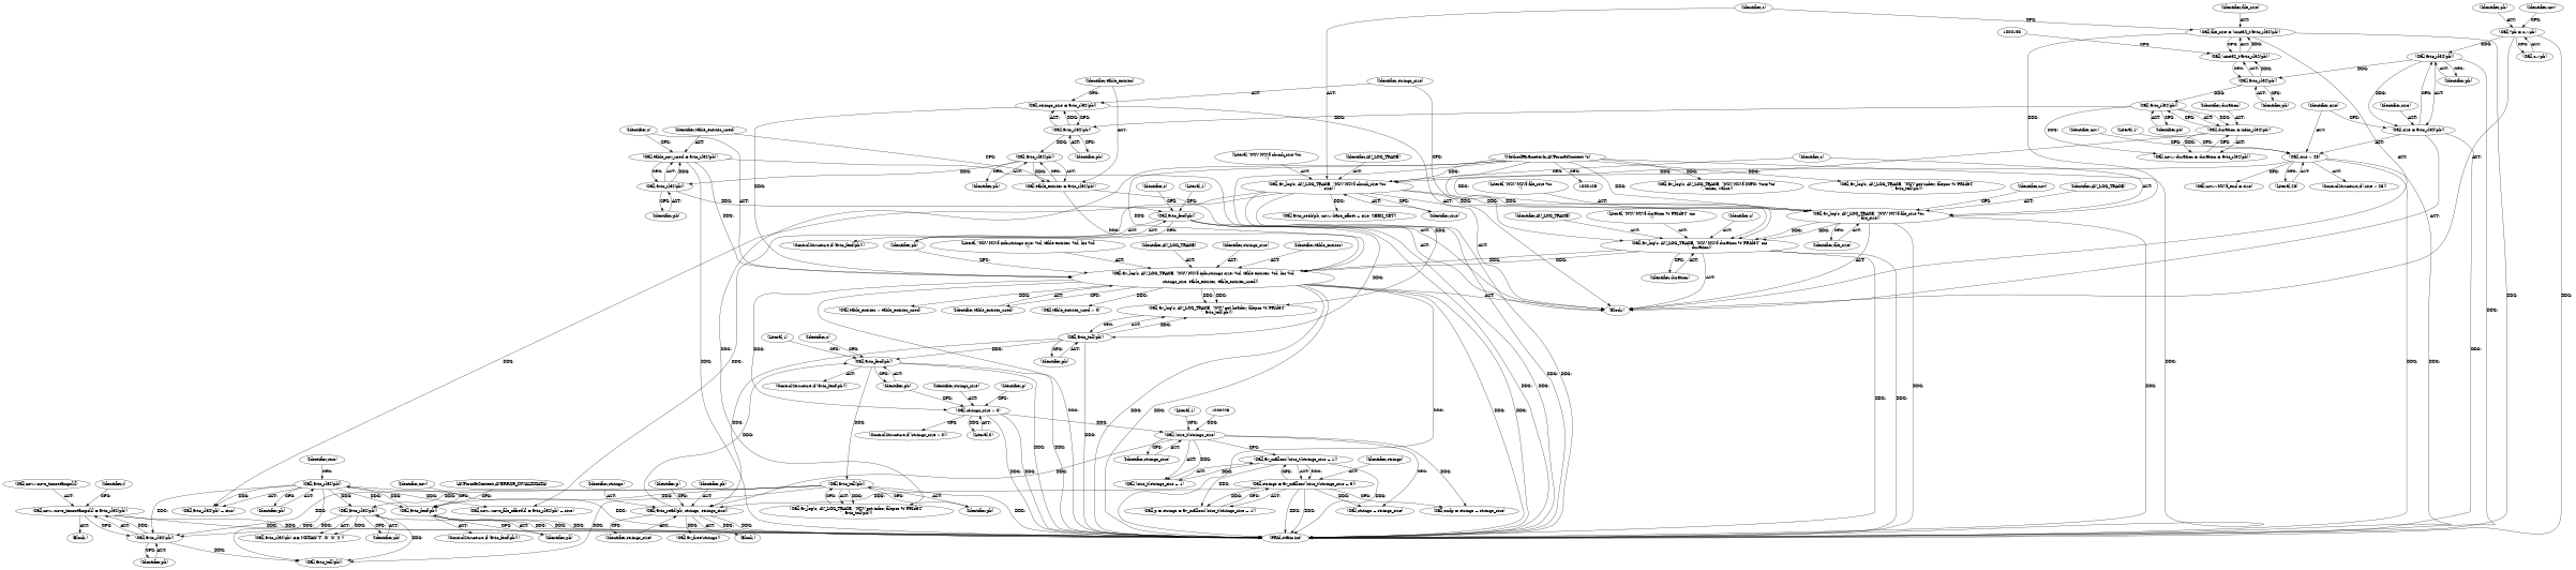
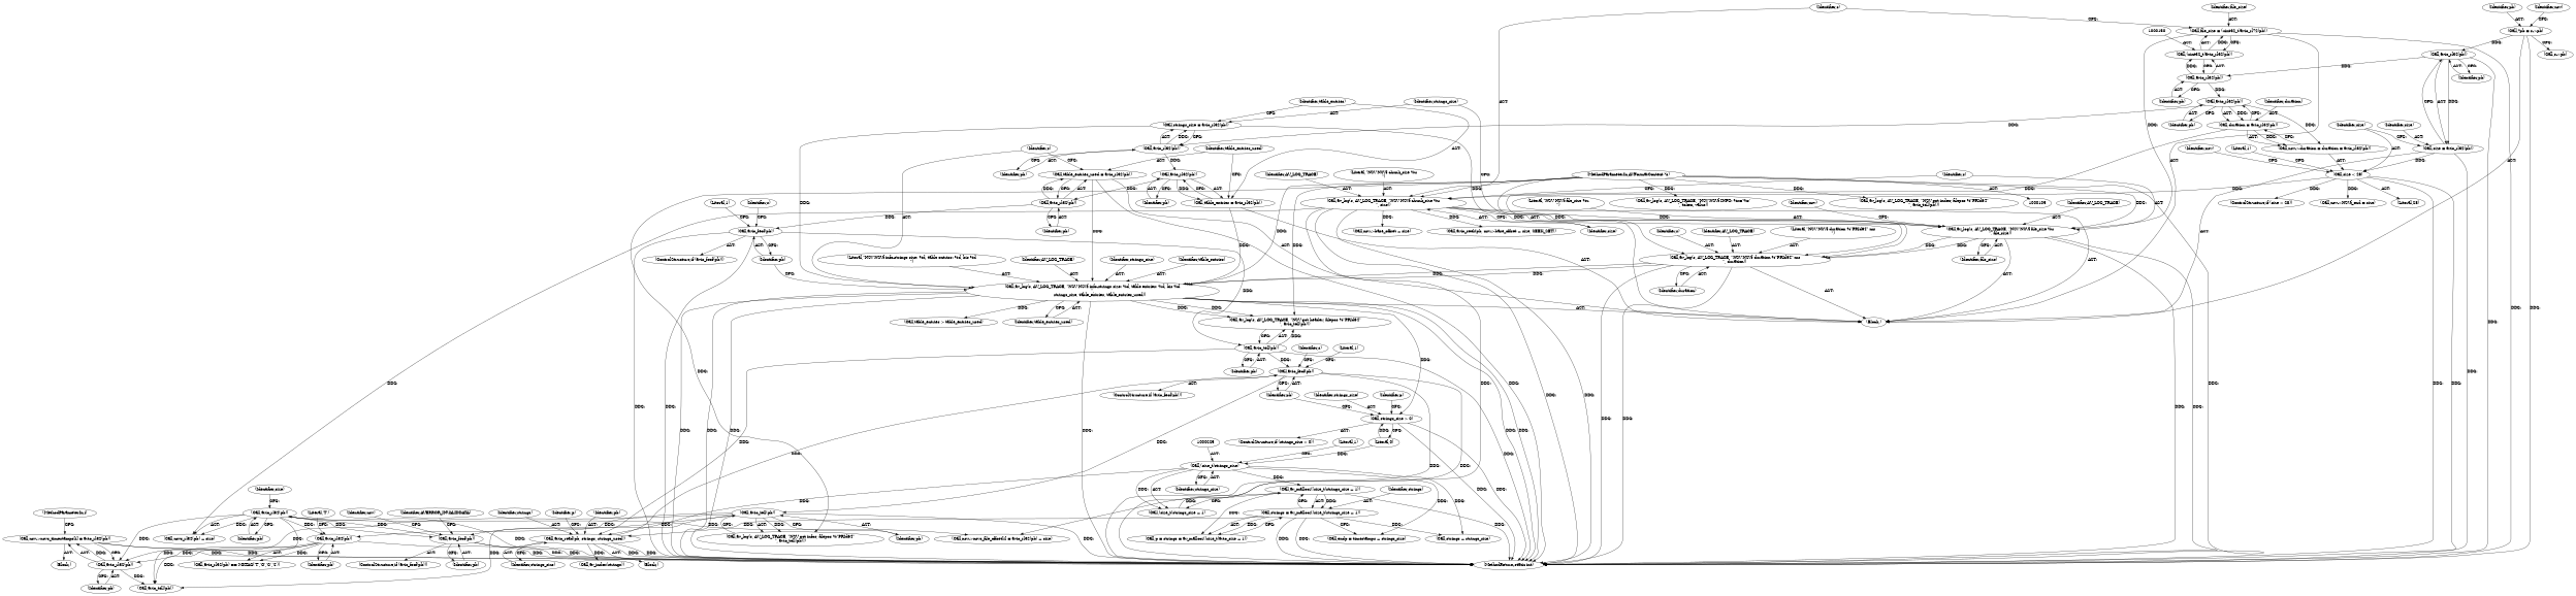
  digraph {
    n1 [label="(Call,nsv->nsvs_timestamps[i] = avio_rl32(pb))"]
    n2 [label="(Call,avio_rl32(pb))"]
-   n3 [label="(PRId,static int)"]
+   n3 [label="(MethodReturn,static int)"]
    n4 [label="(Block,)"]
    n5 [label="(Identifier,pb)"]
    n6 [label="(Call,avio_tell(pb))"]
    n7 [label="(Call,avio_rl32(pb))"]
    n8 [label="(Call,avio_rl32(pb) == MKTAG('T','O','C','2'))"]
    n9 [label="(Identifier,pb)"]
    n10 [label="(Call,avio_rl32(pb))"]
    n11 [label="(Call,avio_feof(pb))"]
    n12 [label="(Identifier,pb)"]
-   n13 [label="(Call,avio_rl32(pb) + size)"]
+   n13 [label="(Call,nsvs_rl32(pb) + size)"]
    n14 [label="(Call,nsv->nsvs_file_offset[i] = avio_rl32(pb) + size)"]
    n15 [label="(Identifier,pb)"]
    n16 [label="(ControlStructure,if (avio_feof(pb)))"]
    n17 [label="(Call,avio_tell(pb))"]
    n18 [label="(Call,av_log(s, AV_LOG_TRACE, \"NSV got infos; filepos %\"PRId64\"\n\", avio_tell(pb)))"]
    n19 [label="(Identifier,pb)"]
    n20 [label="(Call,avio_feof(pb))"]
    n21 [label="(ControlStructure,if (avio_feof(pb)))"]
    n22 [label="(Identifier,pb)"]
    n23 [label="(Call,strings_size > 0)"]
-   n24 [label="(Call,avio_read(pb, strings, strings_size))"]
+   n24 [label="(Call,avio_read(pb, strings, strings_used))"]
    n25 [label="(Identifier,strings_size)"]
-   n26 [label="(Call,av_free(strings))"]
+   n26 [label="(Call,av_index(strings))"]
    n27 [label="(Block,)"]
    n28 [label="(Call,avio_tell(pb))"]
    n29 [label="(Identifier,pb)"]
    n30 [label="(Call,av_log(s, AV_LOG_TRACE, \"NSV got header; filepos %\"PRId64\"\n\", avio_tell(pb)))"]
    n31 [label="(Call,avio_feof(pb))"]
    n32 [label="(Identifier,pb)"]
    n33 [label="(ControlStructure,if (avio_feof(pb)))"]
    n34 [label="(Call,av_log(s, AV_LOG_TRACE, \"NSV NSVf info-strings size: %d, table entries: %d, bis %d\n\",\n            strings_size, table_entries, table_entries_used))"]
    n35 [label="(Call,avio_rl32(pb))"]
-   n36 [label="(Call,table_nsv_used = avio_rl32(pb))"]
+   n36 [label="(Call,table_entries_used = avio_rl32(pb))"]
    n37 [label="(Identifier,pb)"]
    n38 [label="(Block,)"]
    n39 [label="(Call,avio_rl32(pb))"]
    n40 [label="(Call,table_entries = avio_rl32(pb))"]
    n41 [label="(Identifier,pb)"]
    n42 [label="(Call,avio_rl32(pb))"]
    n43 [label="(Call,strings_size = avio_rl32(pb))"]
    n44 [label="(Identifier,pb)"]
    n45 [label="(Call,avio_rl32(pb))"]
-   n46 [label="(Call,duration = infos_rl32(pb))"]
+   n46 [label="(Call,duration = avio_rl32(pb))"]
    n47 [label="(Identifier,pb)"]
    n48 [label="(Call,nsv->duration = duration = avio_rl32(pb))"]
    n49 [label="(Call,av_log(s, AV_LOG_TRACE, \"NSV NSVf duration %\"PRId64\" ms\n\", duration))"]
    n50 [label="(Call,avio_rl32(pb))"]
    n51 [label="(Call,(uint32_t)avio_rl32(pb))"]
    n52 [label="(Identifier,pb)"]
-   n53 [label="(Call,file_size = (uint32_t)avio_rl32(pb))"]
+   n53 [label="(Call,file_size = (uint32_t)avio_rl72(pb))"]
    n54 [label="(Call,avio_rl32(pb))"]
    n55 [label="(Call,size = avio_rl32(pb))"]
    n56 [label="(Identifier,pb)"]
    n57 [label="(Call,size < 28)"]
    n58 [label="(Call,*pb = s->pb)"]
    n59 [label="(Call,s->pb)"]
-   n60 [label="(Call,strings = av_mallocz((size_t)strings_size + 3))"]
+   n60 [label="(Call,strings = av_mallocz((size_t)strings_size + 1))"]
    n61 [label="(Call,av_mallocz((size_t)strings_size + 1))"]
-   n62 [label="(Call,endp = strings + strings_size)"]
+   n62 [label="(Call,endp = timestamps + strings_size)"]
    n63 [label="(Call,strings + strings_size)"]
-   n64 [label="(Call,p = strings = av_mallocz((size_t)strings_size + 1))"]
+   n64 [label="(Call,p = strings = av_mallocz((size_t)avio_size + 1))"]
    n65 [label="(Call,(size_t)strings_size + 1)"]
    n66 [label="(Call,(size_t)strings_size)"]
    n67 [label="(Identifier,strings_size)"]
    n68 [label="(Literal,0)"]
    n69 [label="(ControlStructure,if (strings_size > 0))"]
    n70 [label="(Call,table_entries > table_entries_used)"]
    n71 [label="(Identifier,table_entries_used)"]
-   n72 [label="(Call,table_entries_used > 0)"]
    n73 [label="(Identifier,duration)"]
    n74 [label="(Call,av_log(s, AV_LOG_TRACE, \"NSV NSVf file_size %u\n\", file_size))"]
    n75 [label="(Identifier,file_size)"]
    n76 [label="(Call,av_log(s, AV_LOG_TRACE, \"NSV NSVf chunk_size %u\n\", size))"]
+   n77 [label="(Call,nsv->base_offset + size)"]
    n78 [label="(Call,avio_seek(pb, nsv->base_offset + size, SEEK_SET))"]
    n79 [label="(Identifier,size)"]
    n80 [label="(MethodParameterIn,AVFormatContext *s)"]
    n81 [label="(Call,av_log(s, AV_LOG_TRACE, \"NSV NSVf INFO: %s='%s'\n\", token, value))"]
    n82 [label="(Call,av_log(s, AV_LOG_TRACE, \"NSV got index; filepos %\"PRId64\"\n\", avio_tell(pb)))"]
    1000105
    n84 [label="(ControlStructure,if (size < 28))"]
    n85 [label="(Call,nsv->NSVf_end = size)"]
    n86 [label="(Literal,28)"]
    n87 [label="(Literal,1)"]
    n88 [label="(Literal,\"NSV NSVf file_size %u\n\")"]
    n89 [label="(Identifier,s)"]
    n90 [label="(Literal,\"NSV NSVf info-strings size: %d, table entries: %d, bis %d\n\")"]
    n91 [label="(Identifier,strings_size)"]
    n92 [label="(Identifier,AV_LOG_TRACE)"]
+   n93 [label="(Literal,'T')"]
    n94 [label="(Identifier,strings_size)"]
    n95 [label="(Identifier,AV_LOG_TRACE)"]
    n96 [label="(Identifier,table_entries)"]
    n97 [label="(Identifier,s)"]
    n98 [label="(Identifier,nsv)"]
    n99 [label="(Identifier,nsv)"]
    n100 [label="(Identifier,nsv)"]
    n101 [label="(Literal,\"NSV NSVf chunk_size %u\n\")"]
    n102 [label="(Literal,1)"]
    n103 [label="(Identifier,duration)"]
    n104 [label="(Identifier,file_size)"]
    n105 [label="(Literal,1)"]
    n106 [label="(Identifier,s)"]
    n107 [label="(Identifier,s)"]
    n108 [label="(Identifier,pb)"]
    n109 [label="(Identifier,size)"]
    n110 [label="(Identifier,nsv)"]
    n111 [label="(Identifier,p)"]
    n112 [label="(Identifier,table_entries_used)"]
    n113 [label="(Identifier,s)"]
    n114 [label="(Identifier,AV_LOG_TRACE)"]
    n115 [label="(Identifier,strings_size)"]
-   n116 [label="(Identifier,i)"]
+   n116 [label="(MethodParameterIn,i)"]
    n117 [label="(Identifier,pb)"]
-   n118 [label="(AVFormatContext,AVERROR_INVALIDDATA)"]
+   n118 [label="(Identifier,AVERROR_INVALIDDATA)"]
    n119 [label="(Identifier,s)"]
    n120 [label="(Identifier,p)"]
    n121 [label="(Identifier,size)"]
    n122 [label="(Identifier,AV_LOG_TRACE)"]
    n123 [label="(Identifier,strings)"]
    n124 [label="(Identifier,strings)"]
    n125 [label="(Literal,\"NSV NSVf duration %\"PRId64\" ms\n\")"]
    n126 [label="(Identifier,table_entries)"]
-   n127 [label="(Call,nsv->nsvs_timestamps[i])"]
    n128 [label="(Identifier,size)"]
    n129 [label="(Literal,1)"]
    1000225
    1000150
    n1 -> n2 [label="CFG: "]
    n1 -> n3 [label="DDG: "]
    n1 -> n3 [label="DDG: "]
    n1 -> n4 [label="AST: "]
    n2 -> n1 [label="AST: "]
    n2 -> n1 [label="DDG: "]
    n2 -> n5 [label="CFG: "]
    n2 -> n6 [label="DDG: "]
    n5 -> n2 [label="AST: "]
    n7 -> n2 [label="DDG: "]
    n7 -> n3 [label="DDG: "]
    n7 -> n6 [label="DDG: "]
    n7 -> n8 [label="AST: "]
    n7 -> n8 [label="DDG: "]
    n7 -> n9 [label="CFG: "]
    n9 -> n7 [label="AST: "]
    n10 -> n2 [label="DDG: "]
    n10 -> n3 [label="DDG: "]
    n10 -> n6 [label="DDG: "]
    n10 -> n7 [label="DDG: "]
    n10 -> n11 [label="DDG: "]
    n10 -> n12 [label="CFG: "]
    n10 -> n13 [label="AST: "]
    n10 -> n13 [label="DDG: "]
    n10 -> n14 [label="DDG: "]
    n11 -> n3 [label="DDG: "]
    n11 -> n3 [label="DDG: "]
    n11 -> n10 [label="DDG: "]
    n11 -> n15 [label="CFG: "]
    n11 -> n16 [label="AST: "]
    n12 -> n10 [label="AST: "]
    n15 -> n11 [label="AST: "]
    n17 -> n2 [label="DDG: "]
    n17 -> n3 [label="DDG: "]
    n17 -> n6 [label="DDG: "]
    n17 -> n7 [label="DDG: "]
    n17 -> n11 [label="DDG: "]
    n17 -> n18 [label="AST: "]
    n17 -> n18 [label="DDG: "]
    n17 -> n19 [label="CFG: "]
    n18 -> n17 [label="CFG: "]
    n19 -> n17 [label="AST: "]
    n20 -> n3 [label="DDG: "]
    n20 -> n3 [label="DDG: "]
    n20 -> n17 [label="DDG: "]
    n20 -> n21 [label="AST: "]
    n20 -> n22 [label="CFG: "]
    n22 -> n20 [label="AST: "]
    n22 -> n23 [label="CFG: "]
    n23 -> n3 [label="DDG: "]
    n23 -> n3 [label="DDG: "]
-   n23 -> n66 [label="DDG: "]
-   n23 -> n68 [label="DDG: "]
-   n23 -> n69 [label="CFG: "]
+   n68 -> n66 [label="DDG: "]
+   n23 -> n68 [label="CFG: "]
+   n23 -> n69 [label="AST: "]
    n24 -> n3 [label="DDG: "]
    n24 -> n3 [label="DDG: "]
    n24 -> n20 [label="DDG: "]
    n24 -> n25 [label="CFG: "]
    n24 -> n26 [label="DDG: "]
    n24 -> n27 [label="AST: "]
    n25 -> n24 [label="AST: "]
    n28 -> n3 [label="DDG: "]
    n28 -> n20 [label="DDG: "]
    n28 -> n24 [label="DDG: "]
    n28 -> n29 [label="CFG: "]
    n28 -> n30 [label="AST: "]
    n28 -> n30 [label="DDG: "]
    n29 -> n28 [label="AST: "]
    n30 -> n28 [label="CFG: "]
    n31 -> n3 [label="DDG: "]
    n31 -> n3 [label="DDG: "]
    n31 -> n28 [label="DDG: "]
    n31 -> n32 [label="CFG: "]
    n31 -> n33 [label="AST: "]
    n32 -> n31 [label="AST: "]
    n32 -> n34 [label="CFG: "]
    n34 -> n3 [label="DDG: "]
    n34 -> n3 [label="DDG: "]
    n34 -> n3 [label="DDG: "]
    n34 -> n3 [label="DDG: "]
    n34 -> n3 [label="DDG: "]
    n34 -> n3 [label="DDG: "]
    n34 -> n23 [label="DDG: "]
    n34 -> n30 [label="DDG: "]
    n34 -> n30 [label="DDG: "]
    n34 -> n38 [label="AST: "]
    n34 -> n70 [label="DDG: "]
    n34 -> n71 [label="CFG: "]
-   n34 -> n72 [label="DDG: "]
    n35 -> n31 [label="DDG: "]
    n35 -> n36 [label="AST: "]
    n35 -> n36 [label="DDG: "]
    n35 -> n37 [label="CFG: "]
    n36 -> n3 [label="DDG: "]
    n36 -> n34 [label="DDG: "]
    n36 -> n35 [label="CFG: "]
    n36 -> n38 [label="AST: "]
    n37 -> n35 [label="AST: "]
    n39 -> n35 [label="DDG: "]
    n39 -> n40 [label="AST: "]
    n39 -> n40 [label="DDG: "]
    n39 -> n41 [label="CFG: "]
    n40 -> n34 [label="DDG: "]
    n40 -> n38 [label="AST: "]
    n40 -> n39 [label="CFG: "]
    n41 -> n39 [label="AST: "]
    n42 -> n39 [label="DDG: "]
    n42 -> n43 [label="AST: "]
    n42 -> n43 [label="DDG: "]
    n42 -> n44 [label="CFG: "]
    n43 -> n34 [label="DDG: "]
    n43 -> n38 [label="AST: "]
    n43 -> n42 [label="CFG: "]
    n44 -> n42 [label="AST: "]
    n45 -> n42 [label="DDG: "]
    n45 -> n46 [label="AST: "]
    n45 -> n46 [label="DDG: "]
    n45 -> n47 [label="CFG: "]
    n45 -> n48 [label="DDG: "]
    n46 -> n45 [label="CFG: "]
    n46 -> n48 [label="AST: "]
    n46 -> n48 [label="DDG: "]
    n46 -> n49 [label="DDG: "]
    n47 -> n45 [label="AST: "]
    n48 -> n46 [label="CFG: "]
    n49 -> n3 [label="DDG: "]
    n49 -> n3 [label="DDG: "]
    n49 -> n34 [label="DDG: "]
    n49 -> n34 [label="DDG: "]
    n49 -> n38 [label="AST: "]
    n49 -> n73 [label="CFG: "]
    n50 -> n45 [label="DDG: "]
    n50 -> n51 [label="AST: "]
    n50 -> n51 [label="DDG: "]
    n50 -> n52 [label="CFG: "]
    n51 -> n50 [label="CFG: "]
    n51 -> n53 [label="AST: "]
    n51 -> n53 [label="DDG: "]
    n52 -> n50 [label="AST: "]
    n53 -> n3 [label="DDG: "]
    n53 -> n38 [label="AST: "]
    n53 -> n51 [label="CFG: "]
    n53 -> n74 [label="DDG: "]
    n54 -> n3 [label="DDG: "]
    n54 -> n50 [label="DDG: "]
    n54 -> n55 [label="AST: "]
    n54 -> n55 [label="DDG: "]
    n54 -> n56 [label="CFG: "]
    n55 -> n3 [label="DDG: "]
    n55 -> n38 [label="AST: "]
    n55 -> n54 [label="CFG: "]
-   n55 -> n57 [label="AST: "]
+   n55 -> n57 [label="DDG: "]
    n56 -> n54 [label="AST: "]
    n57 -> n3 [label="DDG: "]
    n57 -> n3 [label="DDG: "]
    n57 -> n76 [label="DDG: "]
-   n57 -> n84 [label="AST: "]
-   n57 -> n85 [label="CFG: "]
-   n57 -> n86 [label="CFG: "]
+   n57 -> n84 [label="DDG: "]
+   n57 -> n85 [label="DDG: "]
+   n57 -> n86 [label="AST: "]
    n58 -> n3 [label="DDG: "]
    n58 -> n38 [label="AST: "]
    n58 -> n54 [label="DDG: "]
    n58 -> n59 [label="CFG: "]
-   n59 -> n58 [label="AST: "]
    n60 -> n3 [label="DDG: "]
    n60 -> n3 [label="DDG: "]
    n60 -> n24 [label="DDG: "]
    n60 -> n61 [label="CFG: "]
    n60 -> n62 [label="CFG: "]
    n60 -> n63 [label="DDG: "]
    n60 -> n64 [label="AST: "]
    n60 -> n64 [label="DDG: "]
    n61 -> n3 [label="DDG: "]
    n61 -> n60 [label="AST: "]
    n61 -> n60 [label="DDG: "]
    n61 -> n64 [label="DDG: "]
-   n61 -> n65 [label="DDG: "]
+   n61 -> n65 [label="CFG: "]
    n64 -> n60 [label="CFG: "]
-   n65 -> n61 [label="AST: "]
+   n65 -> n61 [label="DDG: "]
    n66 -> n24 [label="DDG: "]
-   n66 -> n61 [label="CFG: "]
+   n66 -> n61 [label="DDG: "]
    n66 -> n62 [label="DDG: "]
-   n66 -> n63 [label="CFG: "]
+   n66 -> n63 [label="DDG: "]
    n66 -> n65 [label="AST: "]
    n66 -> n65 [label="DDG: "]
    n66 -> n67 [label="CFG: "]
    n67 -> n66 [label="AST: "]
-   n68 -> n23 [label="AST: "]
+   n68 -> n23 [label="DDG: "]
    n71 -> n34 [label="AST: "]
    n73 -> n49 [label="AST: "]
    n74 -> n3 [label="DDG: "]
    n74 -> n3 [label="DDG: "]
    n74 -> n38 [label="AST: "]
    n74 -> n49 [label="DDG: "]
    n74 -> n49 [label="DDG: "]
    n74 -> n75 [label="CFG: "]
    n75 -> n74 [label="AST: "]
    n76 -> n3 [label="DDG: "]
    n76 -> n3 [label="DDG: "]
    n76 -> n13 [label="DDG: "]
    n76 -> n14 [label="DDG: "]
    n76 -> n38 [label="AST: "]
    n76 -> n74 [label="DDG: "]
    n76 -> n74 [label="DDG: "]
+   n76 -> n77 [label="DDG: "]
    n76 -> n78 [label="DDG: "]
    n76 -> n79 [label="CFG: "]
    n79 -> n76 [label="AST: "]
    n80 -> n3 [label="DDG: "]
    n80 -> n18 [label="DDG: "]
    n80 -> n30 [label="DDG: "]
    n80 -> n34 [label="DDG: "]
    n80 -> n49 [label="DDG: "]
    n80 -> n74 [label="DDG: "]
    n80 -> n76 [label="DDG: "]
    n80 -> n81 [label="DDG: "]
    n80 -> n82 [label="DDG: "]
-   n80 -> 1000105 [label="CFG: "]
-   n86 -> n57 [label="AST: "]
+   n80 -> 1000105 [label="AST: "]
+   n48 -> n57 [label="AST: "]
    n87 -> n57 [label="CFG: "]
    n88 -> n74 [label="AST: "]
    n89 -> n74 [label="AST: "]
    n89 -> n76 [label="CFG: "]
    n90 -> n34 [label="AST: "]
    n91 -> n43 [label="AST: "]
    n91 -> n49 [label="CFG: "]
    n92 -> n34 [label="AST: "]
+   n93 -> n7 [label="CFG: "]
    n94 -> n23 [label="AST: "]
    n95 -> n76 [label="AST: "]
    n96 -> n40 [label="AST: "]
    n96 -> n43 [label="CFG: "]
    n97 -> n20 [label="CFG: "]
    n98 -> n58 [label="CFG: "]
    n99 -> n11 [label="CFG: "]
    n100 -> n74 [label="CFG: "]
    n101 -> n76 [label="AST: "]
    n102 -> n20 [label="CFG: "]
    n103 -> n46 [label="AST: "]
    n104 -> n53 [label="AST: "]
    n105 -> n66 [label="CFG: "]
    n106 -> n49 [label="AST: "]
    n107 -> n53 [label="CFG: "]
    n107 -> n76 [label="AST: "]
    n108 -> n58 [label="AST: "]
    n109 -> n10 [label="CFG: "]
    n110 -> n57 [label="CFG: "]
    n111 -> n24 [label="CFG: "]
    n112 -> n36 [label="AST: "]
    n112 -> n40 [label="CFG: "]
    n113 -> n34 [label="AST: "]
    n113 -> n36 [label="CFG: "]
    n114 -> n49 [label="AST: "]
    n115 -> n34 [label="AST: "]
    n116 -> n1 [label="CFG: "]
    n117 -> n24 [label="AST: "]
    n118 -> n11 [label="CFG: "]
    n119 -> n31 [label="CFG: "]
    n120 -> n23 [label="CFG: "]
    n121 -> n55 [label="AST: "]
    n122 -> n74 [label="AST: "]
    n123 -> n24 [label="AST: "]
    n124 -> n60 [label="AST: "]
    n125 -> n49 [label="AST: "]
    n126 -> n34 [label="AST: "]
-   n127 -> n1 [label="AST: "]
    n128 -> n55 [label="CFG: "]
    n128 -> n57 [label="AST: "]
    n129 -> n31 [label="CFG: "]
-   1000225 -> n66 [label="DDG: "]
-   1000150 -> n51 [label="CFG: "]
+   1000225 -> n66 [label="AST: "]
+   1000150 -> n51 [label="AST: "]
  }
